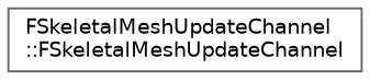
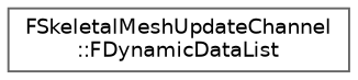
  digraph {
    rankdir=LR
-   n1 [color=grey40 fillcolor=white fontname=Helvetica fontsize=10 height=0.2 label="FSkeletalMeshUpdateChannel\l::FSkeletalMeshUpdateChannel" shape=box style=filled width=0.4]
+   n1 [color=grey40 fillcolor=white fontname=Helvetica fontsize=10 height=0.2 label="FSkeletalMeshUpdateChannel\l::FDynamicDataList" shape=box style=filled width=0.4]
  }
